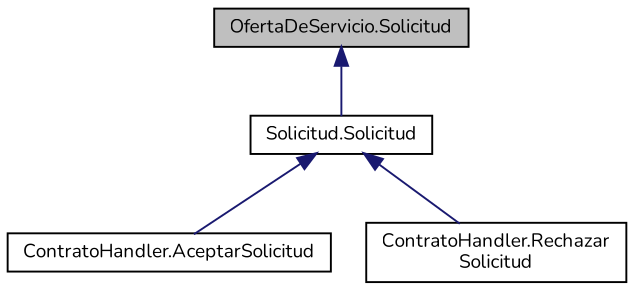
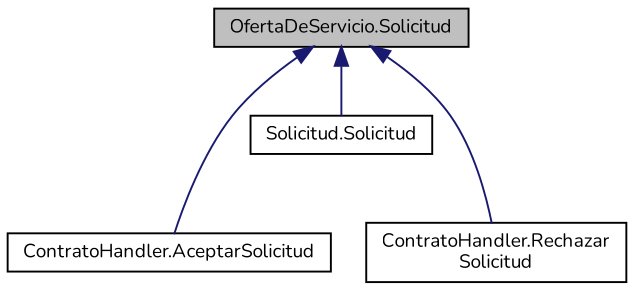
  digraph {
    fontname=Nunito
    rankdir=TB
    node [color=black fillcolor=white fontname=Nunito fontsize=10 shape=record style=filled]
    edge [color=midnightblue dir=back fontname=Nunito fontsize=10 labelfontname=Helvetica labelfontsize=10 style=solid]
    n1 [fillcolor=grey75 fontcolor=black height=0.2 label="OfertaDeServicio.Solicitud" width=0.4]
    n2 [height=0.2 label="ContratoHandler.AceptarSolicitud" width=0.4]
    n3 [height=0.2 label="ContratoHandler.Rechazar\lSolicitud" width=0.4]
    n4 [height=0.2 label="Solicitud.Solicitud" width=0.4]
-   n4 -> n2
-   n4 -> n3
+   n1 -> n2
+   n1 -> n3
    n1 -> n4
  }
